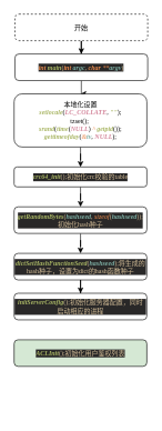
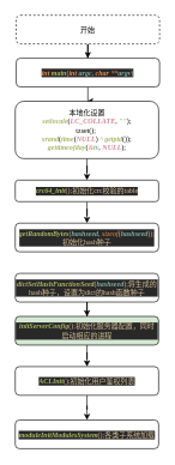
  <mxCell id="0" />
  <mxCell id="1" parent="0" />
  <mxCell id="2" value="" style="edgeStyle=orthogonalEdgeStyle;rounded=0;orthogonalLoop=1;jettySize=auto;html=1;fontFamily=mononoki;fontSize=10;" parent="1" source="3" target="5" edge="1"><mxGeometry relative="1" as="geometry" /></mxCell>
  <mxCell id="3" value="&lt;font style=&quot;font-size: 10px&quot;&gt;开始&lt;/font&gt;" style="rounded=1;whiteSpace=wrap;html=1;fontSize=10;glass=0;strokeWidth=1;shadow=0;fontFamily=mononoki;dashed=1;" parent="1" vertex="1"><mxGeometry x="22" y="20" width="200" height="40" as="geometry" /></mxCell>
  <mxCell id="4" value="" style="edgeStyle=orthogonalEdgeStyle;rounded=0;orthogonalLoop=1;jettySize=auto;html=1;fontFamily=mononoki;fontSize=10;" parent="1" source="5" target="7" edge="1"><mxGeometry relative="1" as="geometry" /></mxCell>
  <mxCell id="5" value="&lt;div style=&quot;color: rgb(212 , 190 , 152) ; background-color: rgb(41 , 40 , 40) ; font-size: 10px&quot;&gt;&lt;font style=&quot;font-size: 10px&quot;&gt;&lt;span style=&quot;color: rgb(231, 138, 78); font-style: italic; font-weight: bold; font-size: 10px;&quot;&gt;int&lt;/span&gt; &lt;span style=&quot;color: rgb(169, 182, 101); font-style: italic; font-weight: bold; font-size: 10px;&quot;&gt;main&lt;/span&gt;(&lt;span style=&quot;color: rgb(231, 138, 78); font-style: italic; font-weight: bold; font-size: 10px;&quot;&gt;int&lt;/span&gt; &lt;span style=&quot;color: rgb(125, 174, 163); font-style: italic; font-weight: bold; font-size: 10px;&quot;&gt;argc&lt;/span&gt;, &lt;span style=&quot;color: rgb(231, 138, 78); font-style: italic; font-weight: bold; font-size: 10px;&quot;&gt;char&lt;/span&gt; &lt;span style=&quot;color: rgb(231, 138, 78); font-style: italic; font-size: 10px;&quot;&gt;**&lt;/span&gt;&lt;span style=&quot;color: rgb(125, 174, 163); font-style: italic; font-weight: bold; font-size: 10px;&quot;&gt;argv&lt;/span&gt;)&lt;/font&gt;&lt;/div&gt;" style="rounded=1;whiteSpace=wrap;html=1;fontSize=10;glass=0;strokeWidth=1;shadow=0;fontFamily=mononoki;" parent="1" vertex="1"><mxGeometry x="22" y="80" width="200" height="40" as="geometry" /></mxCell>
  <mxCell id="6" value="" style="edgeStyle=orthogonalEdgeStyle;rounded=0;orthogonalLoop=1;jettySize=auto;html=1;fontFamily=mononoki;fontSize=10;" parent="1" source="7" target="9" edge="1"><mxGeometry relative="1" as="geometry" /></mxCell>
  <mxCell id="7" value="&lt;div style=&quot;font-size: 10px&quot;&gt;&lt;font style=&quot;font-size: 10px&quot;&gt;&lt;span style=&quot;font-size: 10px;&quot;&gt;本地化设置&lt;br style=&quot;font-size: 10px;&quot;&gt;&lt;/span&gt;&lt;span style=&quot;color: rgb(169, 182, 101); font-style: italic; font-weight: bold; font-size: 10px;&quot;&gt;setlocale&lt;/span&gt;(&lt;span style=&quot;color: rgb(211, 134, 155); font-style: italic; font-weight: bold; font-size: 10px;&quot;&gt;LC_COLLATE&lt;/span&gt;,&amp;nbsp;&lt;span style=&quot;color: rgb(169, 182, 101); font-style: italic; font-weight: bold; font-size: 10px;&quot;&gt;&quot;&quot;&lt;/span&gt;);&lt;br style=&quot;font-size: 10px;&quot;&gt;tzset();&amp;nbsp;&lt;span style=&quot;color: rgb(146, 131, 116); font-style: italic; font-size: 10px;&quot;&gt;&lt;br style=&quot;font-size: 10px;&quot;&gt;&lt;/span&gt;&lt;span style=&quot;color: rgb(169, 182, 101); font-style: italic; font-weight: bold; font-size: 10px;&quot;&gt;srand&lt;/span&gt;(&lt;span style=&quot;color: rgb(169, 182, 101); font-style: italic; font-weight: bold; font-size: 10px;&quot;&gt;time&lt;/span&gt;(&lt;span style=&quot;color: rgb(211, 134, 155); font-style: italic; font-weight: bold; font-size: 10px;&quot;&gt;NULL&lt;/span&gt;)&amp;nbsp;&lt;span style=&quot;color: rgb(231, 138, 78); font-style: italic; font-size: 10px;&quot;&gt;^&lt;/span&gt;&amp;nbsp;&lt;span style=&quot;color: rgb(169, 182, 101); font-style: italic; font-weight: bold; font-size: 10px;&quot;&gt;getpid&lt;/span&gt;());&lt;br style=&quot;font-size: 10px;&quot;&gt;&lt;span style=&quot;color: rgb(169, 182, 101); font-style: italic; font-weight: bold; font-size: 10px;&quot;&gt;gettimeofday&lt;/span&gt;(&lt;span style=&quot;color: rgb(231, 138, 78); font-style: italic; font-size: 10px;&quot;&gt;&amp;amp;&lt;/span&gt;&lt;span style=&quot;color: rgb(125, 174, 163); font-style: italic; font-weight: bold; font-size: 10px;&quot;&gt;tv&lt;/span&gt;,&amp;nbsp;&lt;span style=&quot;color: rgb(211, 134, 155); font-style: italic; font-weight: bold; font-size: 10px;&quot;&gt;NULL&lt;/span&gt;);&lt;/font&gt;&lt;/div&gt;" style="rounded=1;whiteSpace=wrap;html=1;fontSize=10;glass=0;strokeWidth=1;shadow=0;fontFamily=mononoki;" parent="1" vertex="1"><mxGeometry x="20.75" y="140" width="200" height="80" as="geometry" /></mxCell>
  <mxCell id="8" value="" style="edgeStyle=orthogonalEdgeStyle;rounded=0;orthogonalLoop=1;jettySize=auto;html=1;fontFamily=mononoki;fontSize=10;" parent="1" source="9" target="11" edge="1"><mxGeometry relative="1" as="geometry" /></mxCell>
  <mxCell id="9" value="&lt;div style=&quot;font-size: 10px&quot;&gt;&lt;div style=&quot;color: rgb(212, 190, 152); background-color: rgb(41, 40, 40); font-size: 10px;&quot;&gt;&lt;span style=&quot;color: rgb(169, 182, 101); font-style: italic; font-weight: bold; font-size: 10px;&quot;&gt;crc64_init&lt;/span&gt;();初始化crc校验的table&lt;/div&gt;&lt;/div&gt;" style="rounded=1;whiteSpace=wrap;html=1;fontSize=10;glass=0;strokeWidth=1;shadow=0;fontFamily=mononoki;" parent="1" vertex="1"><mxGeometry x="20.75" y="250" width="200" height="30" as="geometry" /></mxCell>
- <mxCell id="10" value="" style="edgeStyle=orthogonalEdgeStyle;rounded=0;orthogonalLoop=1;jettySize=auto;html=1;fontFamily=mononoki;fontSize=10;" parent="1" source="11" target="13" edge="1"><mxGeometry relative="1" as="geometry" /></mxCell>
  <mxCell id="11" value="&lt;div style=&quot;font-size: 10px&quot;&gt;&lt;div style=&quot;color: rgb(212 , 190 , 152) ; background-color: rgb(41 , 40 , 40) ; font-size: 10px&quot;&gt;&lt;div style=&quot;&quot;&gt;&lt;span style=&quot;color: #a9b665 ; font-style: italic ; font-weight: bold&quot;&gt;getRandomBytes&lt;/span&gt;(&lt;span style=&quot;color: #7daea3 ; font-style: italic ; font-weight: bold&quot;&gt;hashseed&lt;/span&gt;, &lt;span style=&quot;color: #e78a4e ; font-style: italic&quot;&gt;sizeof&lt;/span&gt;(&lt;span style=&quot;color: #7daea3 ; font-style: italic ; font-weight: bold&quot;&gt;hashseed&lt;/span&gt;));&lt;/div&gt;&lt;div style=&quot;&quot;&gt;初始化hash种子&lt;/div&gt;&lt;/div&gt;&lt;/div&gt;" style="rounded=1;whiteSpace=wrap;html=1;fontSize=10;glass=0;strokeWidth=1;shadow=0;fontFamily=mononoki;" parent="1" vertex="1"><mxGeometry x="20.75" y="310" width="200" height="40" as="geometry" /></mxCell>
  <mxCell id="12" value="" style="edgeStyle=orthogonalEdgeStyle;rounded=0;orthogonalLoop=1;jettySize=auto;html=1;fontFamily=mononoki;fontSize=10;" parent="1" source="13" target="15" edge="1"><mxGeometry relative="1" as="geometry" /></mxCell>
  <mxCell id="13" value="&lt;div style=&quot;font-size: 10px&quot;&gt;&lt;div style=&quot;color: rgb(212 , 190 , 152) ; background-color: rgb(41 , 40 , 40) ; font-size: 10px&quot;&gt;&lt;div&gt;&lt;span style=&quot;color: rgb(169 , 182 , 101) ; font-style: italic ; font-weight: bold&quot;&gt;dictSetHashFunctionSeed&lt;/span&gt;(&lt;span style=&quot;color: rgb(125 , 174 , 163) ; font-style: italic ; font-weight: bold&quot;&gt;hashseed&lt;/span&gt;);将生成的hash种子，设置为dict的hash函数种子&lt;/div&gt;&lt;/div&gt;&lt;/div&gt;" style="rounded=1;whiteSpace=wrap;html=1;fontSize=10;glass=0;strokeWidth=1;shadow=0;fontFamily=mononoki;" parent="1" vertex="1"><mxGeometry x="20.75" y="380" width="200" height="40" as="geometry" /></mxCell>
- <mxCell id="15" value="&lt;div style=&quot;font-size: 10px&quot;&gt;&lt;div style=&quot;color: rgb(212 , 190 , 152) ; background-color: rgb(41 , 40 , 40) ; font-size: 10px&quot;&gt;&lt;div&gt;&lt;span style=&quot;color: rgb(169 , 182 , 101) ; font-style: italic ; font-weight: bold&quot;&gt;initServerConfig&lt;/span&gt;();初始化服务器配置，同时启动相应的进程&lt;/div&gt;&lt;/div&gt;&lt;/div&gt;" style="rounded=1;whiteSpace=wrap;html=1;fontSize=10;glass=0;strokeWidth=1;shadow=0;fontFamily=mononoki;" parent="1" vertex="1"><mxGeometry x="20.75" y="440" width="200" height="40" as="geometry" /></mxCell>
- <mxCell id="17" value="&lt;div style=&quot;font-size: 10px&quot;&gt;&lt;div style=&quot;color: rgb(212 , 190 , 152) ; background-color: rgb(41 , 40 , 40) ; font-size: 10px&quot;&gt;&lt;div&gt;&lt;span style=&quot;color: rgb(169 , 182 , 101) ; font-style: italic ; font-weight: bold&quot;&gt;ACLInit&lt;/span&gt;();初始化用户鉴权列表&lt;/div&gt;&lt;/div&gt;&lt;/div&gt;" style="rounded=1;whiteSpace=wrap;html=1;fontSize=10;glass=0;strokeWidth=1;shadow=0;fontFamily=mononoki;fillColor=#d5e8d4;" parent="1" vertex="1"><mxGeometry x="20.75" y="510" width="200" height="40" as="geometry" /></mxCell>
+ <mxCell id="14" value="" style="edgeStyle=orthogonalEdgeStyle;rounded=0;orthogonalLoop=1;jettySize=auto;html=1;fontFamily=mononoki;fontSize=10;" parent="1" source="15" target="17" edge="1"><mxGeometry relative="1" as="geometry" /></mxCell>
+ <mxCell id="15" value="&lt;div style=&quot;font-size: 10px&quot;&gt;&lt;div style=&quot;color: rgb(212 , 190 , 152) ; background-color: rgb(41 , 40 , 40) ; font-size: 10px&quot;&gt;&lt;div&gt;&lt;span style=&quot;color: rgb(169 , 182 , 101) ; font-style: italic ; font-weight: bold&quot;&gt;initServerConfig&lt;/span&gt;();初始化服务器配置，同时启动相应的进程&lt;/div&gt;&lt;/div&gt;&lt;/div&gt;" style="rounded=1;whiteSpace=wrap;html=1;fontSize=10;glass=0;strokeWidth=1;shadow=0;fontFamily=mononoki;fillColor=#d5e8d4;" parent="1" vertex="1"><mxGeometry x="20.75" y="440" width="200" height="40" as="geometry" /></mxCell>
+ <mxCell id="16" value="" style="edgeStyle=orthogonalEdgeStyle;rounded=0;orthogonalLoop=1;jettySize=auto;html=1;" parent="1" source="17" target="18" edge="1"><mxGeometry relative="1" as="geometry" /></mxCell>
+ <mxCell id="17" value="&lt;div style=&quot;font-size: 10px&quot;&gt;&lt;div style=&quot;color: rgb(212 , 190 , 152) ; background-color: rgb(41 , 40 , 40) ; font-size: 10px&quot;&gt;&lt;div&gt;&lt;span style=&quot;color: rgb(169 , 182 , 101) ; font-style: italic ; font-weight: bold&quot;&gt;ACLInit&lt;/span&gt;();初始化用户鉴权列表&lt;/div&gt;&lt;/div&gt;&lt;/div&gt;" style="rounded=1;whiteSpace=wrap;html=1;fontSize=10;glass=0;strokeWidth=1;shadow=0;fontFamily=mononoki;" parent="1" vertex="1"><mxGeometry x="20.75" y="510" width="200" height="40" as="geometry" /></mxCell>
+ <mxCell id="18" value="&lt;div style=&quot;font-size: 10px&quot;&gt;&lt;div style=&quot;color: rgb(212 , 190 , 152) ; background-color: rgb(41 , 40 , 40) ; font-size: 10px&quot;&gt;&lt;div&gt;&lt;span style=&quot;color: rgb(169 , 182 , 101) ; font-style: italic ; font-weight: bold&quot;&gt;moduleInitModulesSystem&lt;/span&gt;();各类子系统加载&lt;/div&gt;&lt;/div&gt;&lt;/div&gt;" style="rounded=1;whiteSpace=wrap;html=1;fontSize=10;glass=0;strokeWidth=1;shadow=0;fontFamily=mononoki;" parent="1" vertex="1"><mxGeometry x="20.75" y="584.5" width="200" height="40" as="geometry" /></mxCell>
